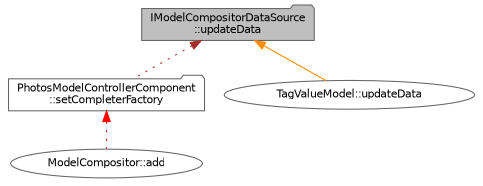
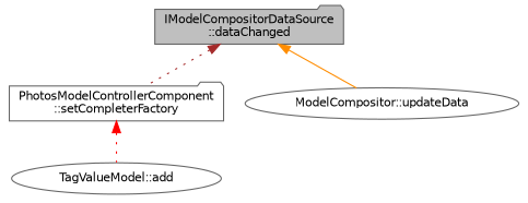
  digraph {
    fontname="DejaVu Sans"
    rankdir=TB
    node [color=gray40 fillcolor=white fontname="DejaVu Sans" fontsize=10 shape=folder style=filled]
    edge [dir=back fontname="DejaVu Sans" fontsize=10 labelfontname=Helvetica labelfontsize=10 style=dotted]
-   n1 [fillcolor=grey75 fontcolor=black height=0.2 label="IModelCompositorDataSource\l::updateData" width=0.4]
+   n1 [fillcolor=grey75 fontcolor=black height=0.2 label="IModelCompositorDataSource\l::dataChanged" width=0.4]
    n2 [height=0.2 label="PhotosModelControllerComponent\l::setCompleterFactory" width=0.4]
-   n3 [height=0.2 label="TagValueModel::updateData" shape=ellipse width=0.4]
-   n4 [height=0.2 label="ModelCompositor::add" shape=ellipse width=0.4]
+   n3 [height=0.2 label="ModelCompositor::updateData" shape=ellipse width=0.4]
+   n4 [height=0.2 label="TagValueModel::add" shape=ellipse width=0.4]
    n1 -> n2 [color=brown]
    n1 -> n3 [color=darkorange style=solid]
    n2 -> n4 [color=red]
  }
